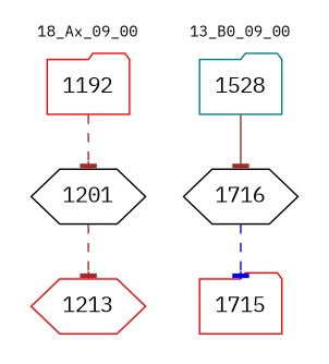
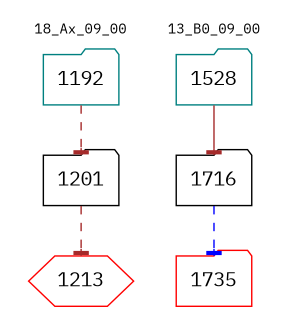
  digraph {
    fontname="IBM Plex Mono"
    node [color=teal fontname="IBM Plex Mono" shape=folder]
    edge [arrowhead=tee color=brown fontname="IBM Plex Mono" style=dashed]
-   n1 [color=red label=1192]
-   n2 [color=black label=1201 shape=hexagon]
+   n1 [label=1192]
+   n2 [color=black label=1201]
    n3 [color=red label=1213 shape=hexagon]
    n4 [label=1528]
-   n5 [color=black label=1716 shape=hexagon]
-   n6 [color=red label=1715]
+   n5 [color=black label=1716]
+   n6 [color=red label=1735]
    subgraph cluster_1 {
      color=white
      fontsize=10
      label="18_Ax_09_00"
      n1
      n2
      n3
    }
    subgraph cluster_2 {
      color=white
      fontsize=10
      label="13_B0_09_00"
      n4
      n5
      n6
    }
    n1 -> n2
    n2 -> n3
    n4 -> n5 [style=solid]
    n5 -> n6 [color=blue]
  }
